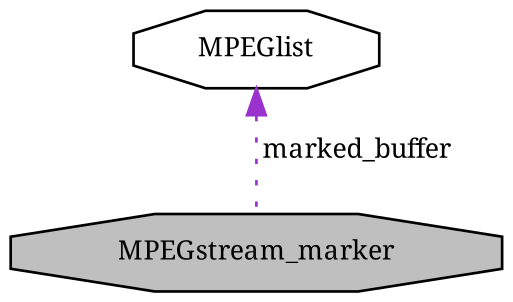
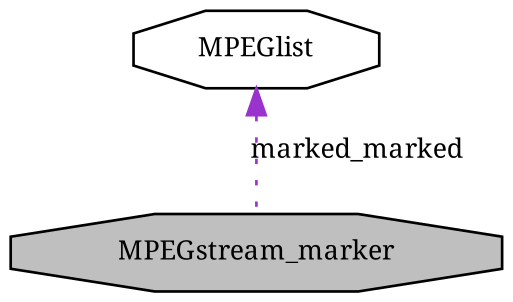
  digraph {
    fontname="Noto Serif"
    node [color=black fontname="Noto Serif" fontsize=10 shape=octagon style=filled]
    n1 [fillcolor=grey75 fontcolor=black height=0.2 label=MPEGstream_marker width=0.4]
    n2 [fillcolor=white height=0.2 label=MPEGlist width=0.4]
-   n2 -> n1 [color=darkorchid3 dir=back fontname="Noto Serif" fontsize=10 label=" marked_buffer" labelfontname=Helvetica labelfontsize=10 style=dotted]
+   n2 -> n1 [color=darkorchid3 dir=back fontname="Noto Serif" fontsize=10 label=" marked_marked" labelfontname=Helvetica labelfontsize=10 style=dotted]
  }
